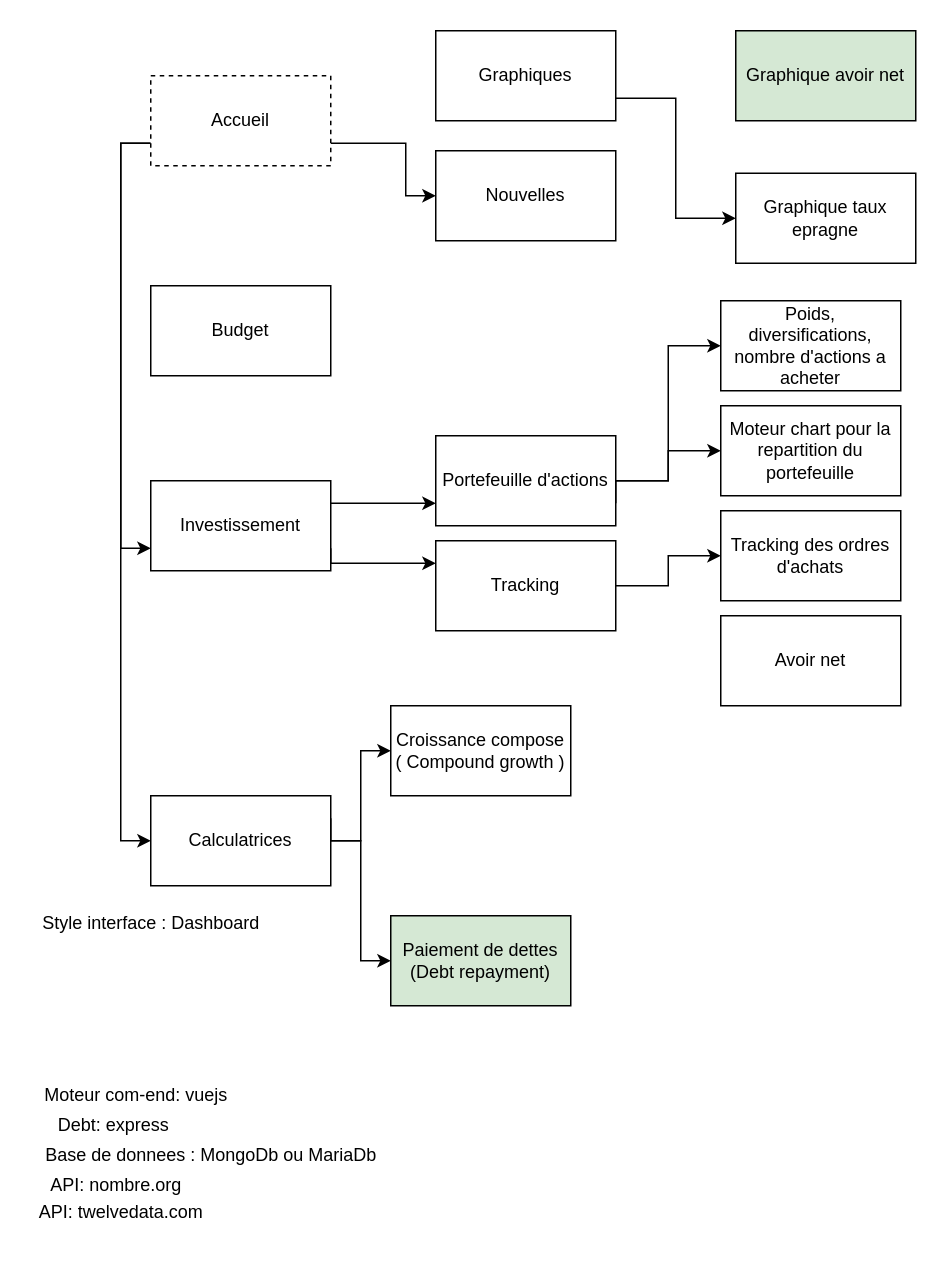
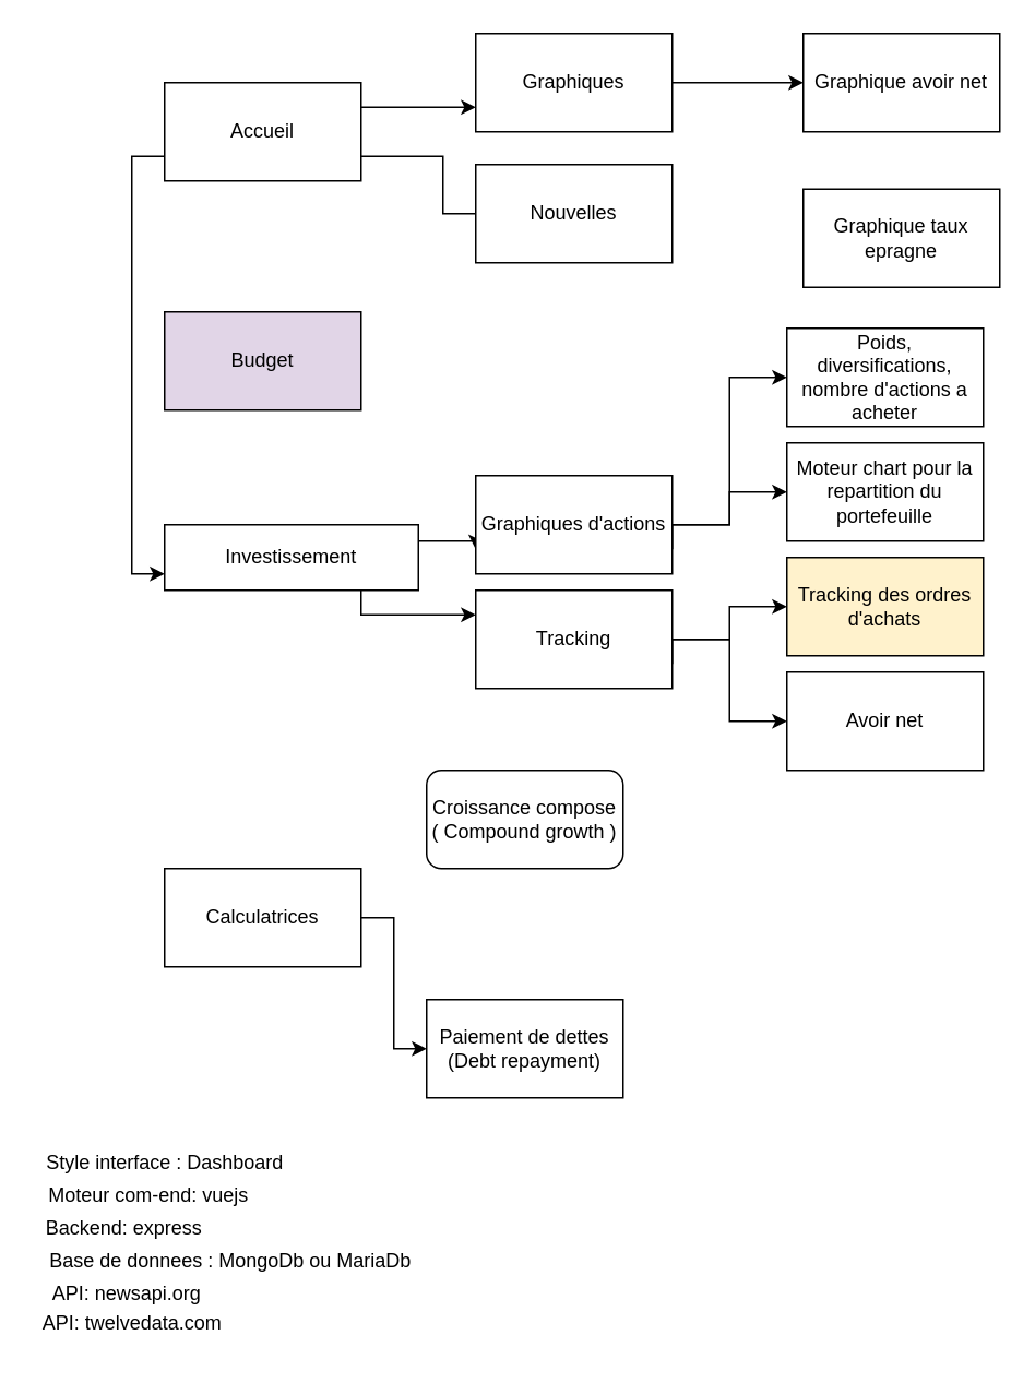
  <mxCell id="0" />
  <mxCell id="1" parent="0" />
- <mxCell id="3" style="edgeStyle=orthogonalEdgeStyle;rounded=0;orthogonalLoop=1;jettySize=auto;html=1;exitX=1;exitY=0.75;exitDx=0;exitDy=0;" parent="1" source="6" target="19" edge="1"><mxGeometry relative="1" as="geometry"><Array as="points"><mxPoint x="270" y="95" /><mxPoint x="270" y="130" /></Array></mxGeometry></mxCell>
+ <mxCell id="2" style="edgeStyle=orthogonalEdgeStyle;rounded=0;orthogonalLoop=1;jettySize=auto;html=1;exitX=1;exitY=0.25;exitDx=0;exitDy=0;" parent="1" source="6" target="17" edge="1"><mxGeometry relative="1" as="geometry"><Array as="points"><mxPoint x="270" y="65" /><mxPoint x="270" y="65" /></Array></mxGeometry></mxCell>
+ <mxCell id="3" style="edgeStyle=orthogonalEdgeStyle;rounded=0;orthogonalLoop=1;jettySize=auto;html=1;exitX=1;exitY=0.75;exitDx=0;exitDy=0;endArrow=none;" parent="1" source="6" target="19" edge="1"><mxGeometry relative="1" as="geometry"><Array as="points"><mxPoint x="270" y="95" /><mxPoint x="270" y="130" /></Array></mxGeometry></mxCell>
  <mxCell id="4" style="edgeStyle=orthogonalEdgeStyle;rounded=0;orthogonalLoop=1;jettySize=auto;html=1;exitX=0;exitY=0.75;exitDx=0;exitDy=0;entryX=0;entryY=0.75;entryDx=0;entryDy=0;" parent="1" source="6" target="10" edge="1"><mxGeometry relative="1" as="geometry" /></mxCell>
- <mxCell id="5" style="edgeStyle=orthogonalEdgeStyle;rounded=0;orthogonalLoop=1;jettySize=auto;html=1;exitX=0;exitY=0.75;exitDx=0;exitDy=0;entryX=0;entryY=0.5;entryDx=0;entryDy=0;" parent="1" source="6" target="13" edge="1"><mxGeometry relative="1" as="geometry" /></mxCell>
- <mxCell id="6" value="Accueil&lt;br&gt;" style="rounded=0;whiteSpace=wrap;html=1;dashed=1;" parent="1" vertex="1"><mxGeometry x="100" y="50" width="120" height="60" as="geometry" /></mxCell>
- <mxCell id="7" value="Budget&lt;br&gt;" style="rounded=0;whiteSpace=wrap;html=1;" parent="1" vertex="1"><mxGeometry x="100" y="190" width="120" height="60" as="geometry" /></mxCell>
+ <mxCell id="6" value="Accueil&lt;br&gt;" style="rounded=0;whiteSpace=wrap;html=1;" parent="1" vertex="1"><mxGeometry x="100" y="50" width="120" height="60" as="geometry" /></mxCell>
+ <mxCell id="7" value="Budget&lt;br&gt;" style="rounded=0;whiteSpace=wrap;html=1;fillColor=#e1d5e7;" parent="1" vertex="1"><mxGeometry x="100" y="190" width="120" height="60" as="geometry" /></mxCell>
  <mxCell id="8" style="edgeStyle=orthogonalEdgeStyle;rounded=0;orthogonalLoop=1;jettySize=auto;html=1;exitX=1;exitY=0.25;exitDx=0;exitDy=0;entryX=0;entryY=0.75;entryDx=0;entryDy=0;" parent="1" source="10" target="22" edge="1"><mxGeometry relative="1" as="geometry" /></mxCell>
  <mxCell id="9" style="edgeStyle=orthogonalEdgeStyle;rounded=0;orthogonalLoop=1;jettySize=auto;html=1;exitX=1;exitY=0.75;exitDx=0;exitDy=0;entryX=0;entryY=0.25;entryDx=0;entryDy=0;" parent="1" source="10" target="25" edge="1"><mxGeometry relative="1" as="geometry"><Array as="points"><mxPoint x="220" y="375" /></Array></mxGeometry></mxCell>
- <mxCell id="10" value="Investissement&lt;br&gt;" style="rounded=0;whiteSpace=wrap;html=1;" parent="1" vertex="1"><mxGeometry x="100" y="320" width="120" height="60" as="geometry" /></mxCell>
- <mxCell id="11" style="edgeStyle=orthogonalEdgeStyle;rounded=0;orthogonalLoop=1;jettySize=auto;html=1;exitX=1;exitY=0.25;exitDx=0;exitDy=0;" parent="1" source="13" target="30" edge="1"><mxGeometry relative="1" as="geometry"><Array as="points"><mxPoint x="220" y="560" /><mxPoint x="240" y="560" /><mxPoint x="240" y="500" /></Array></mxGeometry></mxCell>
+ <mxCell id="10" value="Investissement&lt;br&gt;" style="rounded=0;whiteSpace=wrap;html=1;" parent="1" vertex="1"><mxGeometry x="100" y="320" width="155" height="40" as="geometry" /></mxCell>
  <mxCell id="12" style="edgeStyle=orthogonalEdgeStyle;rounded=0;orthogonalLoop=1;jettySize=auto;html=1;exitX=1;exitY=0.5;exitDx=0;exitDy=0;entryX=0;entryY=0.5;entryDx=0;entryDy=0;" parent="1" source="13" target="31" edge="1"><mxGeometry relative="1" as="geometry" /></mxCell>
  <mxCell id="13" value="Calculatrices&lt;br&gt;" style="rounded=0;whiteSpace=wrap;html=1;" parent="1" vertex="1"><mxGeometry x="100" y="530" width="120" height="60" as="geometry" /></mxCell>
- <mxCell id="14" value="Graphique avoir net" style="rounded=0;whiteSpace=wrap;html=1;fillColor=#d5e8d4;" parent="1" vertex="1"><mxGeometry x="490" y="20" width="120" height="60" as="geometry" /></mxCell>
- <mxCell id="16" style="edgeStyle=orthogonalEdgeStyle;rounded=0;orthogonalLoop=1;jettySize=auto;html=1;exitX=1;exitY=0.75;exitDx=0;exitDy=0;entryX=0;entryY=0.5;entryDx=0;entryDy=0;" parent="1" source="17" target="18" edge="1"><mxGeometry relative="1" as="geometry" /></mxCell>
+ <mxCell id="14" value="Graphique avoir net" style="rounded=0;whiteSpace=wrap;html=1;" parent="1" vertex="1"><mxGeometry x="490" y="20" width="120" height="60" as="geometry" /></mxCell>
+ <mxCell id="15" style="edgeStyle=orthogonalEdgeStyle;rounded=0;orthogonalLoop=1;jettySize=auto;html=1;exitX=1;exitY=0.5;exitDx=0;exitDy=0;" parent="1" source="17" target="14" edge="1"><mxGeometry relative="1" as="geometry" /></mxCell>
  <mxCell id="17" value="Graphiques&lt;br&gt;" style="whiteSpace=wrap;html=1;" parent="1" vertex="1"><mxGeometry x="290" y="20" width="120" height="60" as="geometry" /></mxCell>
  <mxCell id="18" value="&lt;span&gt;Graphique taux epragne&lt;/span&gt;" style="whiteSpace=wrap;html=1;" parent="1" vertex="1"><mxGeometry x="490" y="115" width="120" height="60" as="geometry" /></mxCell>
  <mxCell id="19" value="Nouvelles" style="rounded=0;whiteSpace=wrap;html=1;" parent="1" vertex="1"><mxGeometry x="290" y="100" width="120" height="60" as="geometry" /></mxCell>
  <mxCell id="20" style="edgeStyle=orthogonalEdgeStyle;rounded=0;orthogonalLoop=1;jettySize=auto;html=1;exitX=1;exitY=0.5;exitDx=0;exitDy=0;entryX=0;entryY=0.5;entryDx=0;entryDy=0;" parent="1" source="22" target="28" edge="1"><mxGeometry relative="1" as="geometry" /></mxCell>
  <mxCell id="21" style="edgeStyle=orthogonalEdgeStyle;rounded=0;orthogonalLoop=1;jettySize=auto;html=1;exitX=1;exitY=0.75;exitDx=0;exitDy=0;" parent="1" source="22" target="29" edge="1"><mxGeometry relative="1" as="geometry"><Array as="points"><mxPoint x="410" y="320" /><mxPoint x="445" y="320" /><mxPoint x="445" y="300" /></Array></mxGeometry></mxCell>
- <mxCell id="22" value="Portefeuille d'actions&lt;br&gt;" style="rounded=0;whiteSpace=wrap;html=1;" parent="1" vertex="1"><mxGeometry x="290" y="290" width="120" height="60" as="geometry" /></mxCell>
+ <mxCell id="22" value="Graphiques d'actions&lt;br&gt;" style="rounded=0;whiteSpace=wrap;html=1;" parent="1" vertex="1"><mxGeometry x="290" y="290" width="120" height="60" as="geometry" /></mxCell>
+ <mxCell id="23" style="edgeStyle=orthogonalEdgeStyle;rounded=0;orthogonalLoop=1;jettySize=auto;html=1;exitX=1;exitY=0.75;exitDx=0;exitDy=0;" parent="1" source="25" target="26" edge="1"><mxGeometry relative="1" as="geometry"><Array as="points"><mxPoint x="410" y="390" /><mxPoint x="445" y="390" /><mxPoint x="445" y="440" /></Array></mxGeometry></mxCell>
  <mxCell id="24" style="edgeStyle=orthogonalEdgeStyle;rounded=0;orthogonalLoop=1;jettySize=auto;html=1;exitX=1;exitY=0.5;exitDx=0;exitDy=0;" parent="1" source="25" target="27" edge="1"><mxGeometry relative="1" as="geometry" /></mxCell>
  <mxCell id="25" value="Tracking&lt;br&gt;" style="rounded=0;whiteSpace=wrap;html=1;" parent="1" vertex="1"><mxGeometry x="290" y="360" width="120" height="60" as="geometry" /></mxCell>
  <mxCell id="26" value="Avoir net&lt;br&gt;" style="whiteSpace=wrap;html=1;" parent="1" vertex="1"><mxGeometry x="480" y="410" width="120" height="60" as="geometry" /></mxCell>
- <mxCell id="27" value="Tracking des ordres d'achats&lt;br&gt;" style="whiteSpace=wrap;html=1;" parent="1" vertex="1"><mxGeometry x="480" y="340" width="120" height="60" as="geometry" /></mxCell>
+ <mxCell id="27" value="Tracking des ordres d'achats&lt;br&gt;" style="whiteSpace=wrap;html=1;fillColor=#fff2cc;" parent="1" vertex="1"><mxGeometry x="480" y="340" width="120" height="60" as="geometry" /></mxCell>
  <mxCell id="28" value="Poids, diversifications, nombre d'actions a acheter" style="rounded=0;whiteSpace=wrap;html=1;" parent="1" vertex="1"><mxGeometry x="480" y="200" width="120" height="60" as="geometry" /></mxCell>
  <mxCell id="29" value="Moteur chart pour la repartition du portefeuille" style="whiteSpace=wrap;html=1;" parent="1" vertex="1"><mxGeometry x="480" y="270" width="120" height="60" as="geometry" /></mxCell>
- <mxCell id="30" value="Croissance compose ( Compound growth )" style="rounded=0;whiteSpace=wrap;html=1;" parent="1" vertex="1"><mxGeometry x="260" y="470" width="120" height="60" as="geometry" /></mxCell>
- <mxCell id="31" value="Paiement de dettes&lt;br&gt;(Debt repayment)" style="whiteSpace=wrap;html=1;fillColor=#d5e8d4;" parent="1" vertex="1"><mxGeometry x="260" y="610" width="120" height="60" as="geometry" /></mxCell>
- <mxCell id="32" value="Style interface : Dashboard&lt;br&gt;" style="text;html=1;align=center;verticalAlign=middle;resizable=0;points=[];autosize=1;" vertex="1" parent="1"><mxGeometry x="20" y="605" width="160" height="20" as="geometry" /></mxCell>
+ <mxCell id="30" value="Croissance compose ( Compound growth )" style="whiteSpace=wrap;html=1;rounded=1;" parent="1" vertex="1"><mxGeometry x="260" y="470" width="120" height="60" as="geometry" /></mxCell>
+ <mxCell id="31" value="Paiement de dettes&lt;br&gt;(Debt repayment)" style="whiteSpace=wrap;html=1;" parent="1" vertex="1"><mxGeometry x="260" y="610" width="120" height="60" as="geometry" /></mxCell>
+ <mxCell id="32" value="Style interface : Dashboard&lt;br&gt;" style="text;html=1;align=center;verticalAlign=middle;resizable=0;points=[];autosize=1;" vertex="1" parent="1"><mxGeometry y="700" width="160" height="20" as="geometry" x="20" /></mxCell>
  <mxCell id="33" value="Base de donnees : MongoDb ou MariaDb&lt;br&gt;" style="text;html=1;align=center;verticalAlign=middle;resizable=0;points=[];autosize=1;" vertex="1" parent="1"><mxGeometry y="760" width="240" height="20" as="geometry" x="20" /></mxCell>
  <mxCell id="34" value="Moteur com-end: vuejs&lt;br&gt;" style="text;html=1;align=center;verticalAlign=middle;resizable=0;points=[];autosize=1;" vertex="1" parent="1"><mxGeometry y="720" width="140" height="20" as="geometry" x="20" /></mxCell>
- <mxCell id="35" value="Debt: express&lt;br&gt;" style="text;html=1;align=center;verticalAlign=middle;resizable=0;points=[];autosize=1;" vertex="1" parent="1"><mxGeometry y="740" width="110" height="20" as="geometry" x="20" /></mxCell>
- <mxCell id="36" value="&amp;nbsp;API: nombre.org" style="text;html=1;align=center;verticalAlign=middle;resizable=0;points=[];autosize=1;" vertex="1" parent="1"><mxGeometry y="780" width="110" height="20" as="geometry" x="20" /></mxCell>
+ <mxCell id="35" value="Backend: express&lt;br&gt;" style="text;html=1;align=center;verticalAlign=middle;resizable=0;points=[];autosize=1;" vertex="1" parent="1"><mxGeometry y="740" width="110" height="20" as="geometry" x="20" /></mxCell>
+ <mxCell id="36" value="&amp;nbsp;API: newsapi.org" style="text;html=1;align=center;verticalAlign=middle;resizable=0;points=[];autosize=1;" vertex="1" parent="1"><mxGeometry y="780" width="110" height="20" as="geometry" x="20" /></mxCell>
  <mxCell id="37" value="API: twelvedata.com&lt;br&gt;&amp;nbsp;" style="text;html=1;align=center;verticalAlign=middle;resizable=0;points=[];autosize=1;" vertex="1" parent="1"><mxGeometry y="800" width="120" height="30" as="geometry" x="20" /></mxCell>
